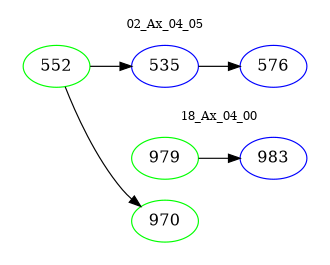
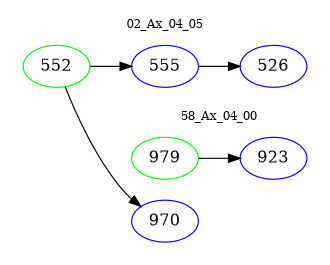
  digraph {
    rankdir=LR
    node [color=blue]
    edge [color=black]
    n1 [color=green label=552]
-   n2 [label=535]
-   n3 [label=576]
+   n2 [label=555]
+   n3 [label=526]
    n4 [color=green label=979]
-   n5 [label=983]
-   n6 [color=green label=970]
+   n5 [label=923]
+   n6 [label=970]
    subgraph cluster_1 {
      color=white
      fontsize=10
      label="02_Ax_04_05"
      n1
      n2
      n3
    }
    subgraph cluster_2 {
      color=white
      fontsize=10
-     label="18_Ax_04_00"
+     label="58_Ax_04_00"
      n4
      n5
      n6
    }
    n1 -> n2
    n1 -> n6
    n2 -> n3
    n4 -> n5
  }
